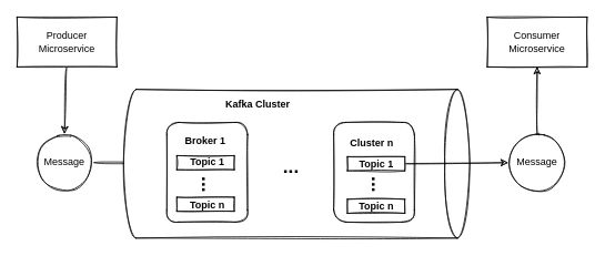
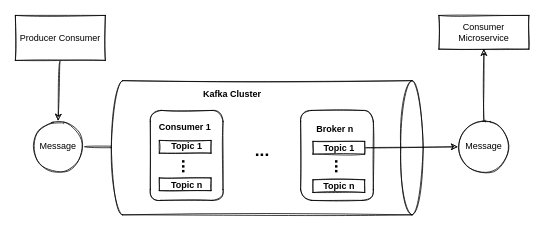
  <mxCell id="0" />
  <mxCell id="1" parent="0" />
  <mxCell id="2" style="edgeStyle=none;curved=1;rounded=1;sketch=1;html=1;exitX=0.5;exitY=1;exitDx=0;exitDy=0;entryX=0.5;entryY=0;entryDx=0;entryDy=0;fontColor=#000000;strokeColor=#000000;" edge="1" parent="1" source="3" target="5"><mxGeometry relative="1" as="geometry" /></mxCell>
- <mxCell id="3" value="Producer Microservice" style="rounded=0;whiteSpace=wrap;html=1;sketch=1;fillColor=#FFFFFF;strokeColor=#000000;fontColor=#000000;" vertex="1" parent="1"><mxGeometry x="20" y="20" width="120" height="60" as="geometry" /></mxCell>
+ <mxCell id="3" value="Producer Consumer" style="rounded=0;whiteSpace=wrap;html=1;sketch=1;fillColor=#FFFFFF;strokeColor=#000000;fontColor=#000000;" vertex="1" parent="1"><mxGeometry x="20" y="20" width="120" height="60" as="geometry" /></mxCell>
  <mxCell id="4" style="edgeStyle=none;curved=1;rounded=1;sketch=1;html=1;exitX=1;exitY=0.5;exitDx=0;exitDy=0;entryX=0;entryY=0.5;entryDx=0;entryDy=0;fontSize=12;fontColor=#000000;strokeColor=#000000;" edge="1" parent="1" source="5" target="16"><mxGeometry relative="1" as="geometry" /></mxCell>
  <mxCell id="5" value="Message" style="ellipse;whiteSpace=wrap;html=1;aspect=fixed;rounded=1;sketch=1;fontColor=#000000;strokeColor=#000000;fillColor=#FFFFFF;" vertex="1" parent="1"><mxGeometry x="42" y="160.25" width="70" height="70" as="geometry" /></mxCell>
- <mxCell id="6" value="Consumer Microservice" style="rounded=0;whiteSpace=wrap;html=1;sketch=1;fillColor=#FFFFFF;strokeColor=#000000;fontColor=#000000;" vertex="1" parent="1"><mxGeometry x="585" y="20" width="120" height="60" as="geometry" /></mxCell>
+ <mxCell id="6" value="Consumer Microservice" style="rounded=0;whiteSpace=wrap;html=1;sketch=1;fillColor=#FFFFFF;strokeColor=#000000;fontColor=#000000;" vertex="1" parent="1"><mxGeometry x="585" y="20" width="120" height="45" as="geometry" /></mxCell>
  <mxCell id="7" style="edgeStyle=none;curved=1;rounded=1;sketch=1;html=1;exitX=0.5;exitY=0;exitDx=0;exitDy=0;entryX=0.5;entryY=1;entryDx=0;entryDy=0;fontSize=12;fontColor=#000000;strokeColor=#000000;" edge="1" parent="1" source="8" target="6"><mxGeometry relative="1" as="geometry" /></mxCell>
  <mxCell id="8" value="Message" style="ellipse;whiteSpace=wrap;html=1;aspect=fixed;rounded=1;sketch=1;fontColor=#000000;strokeColor=#000000;fillColor=#FFFFFF;" vertex="1" parent="1"><mxGeometry x="610" y="160.25" width="70" height="70" as="geometry" /></mxCell>
  <mxCell id="9" value="" style="shape=cylinder3;whiteSpace=wrap;html=1;boundedLbl=1;backgroundOutline=1;size=15;rounded=1;sketch=1;fontColor=#000000;strokeColor=#000000;fillColor=#FFFFFF;direction=south;" vertex="1" parent="1"><mxGeometry x="148" y="107" width="416" height="179" as="geometry" /></mxCell>
  <mxCell id="10" value="&lt;b&gt;Kafka Cluster&lt;/b&gt;" style="text;html=1;strokeColor=none;fillColor=none;align=center;verticalAlign=middle;whiteSpace=wrap;rounded=0;sketch=1;fontColor=#000000;" vertex="1" parent="1"><mxGeometry x="257.5" y="109.75" width="103" height="30" as="geometry" /></mxCell>
  <mxCell id="11" value="" style="rounded=1;whiteSpace=wrap;html=1;sketch=1;fontColor=#000000;strokeColor=#000000;fillColor=#FFFFFF;direction=south;" vertex="1" parent="1"><mxGeometry x="200" y="146.75" width="97" height="120" as="geometry" /></mxCell>
- <mxCell id="12" value="&lt;b&gt;Broker 1&lt;/b&gt;" style="text;html=1;strokeColor=none;fillColor=none;align=center;verticalAlign=middle;whiteSpace=wrap;rounded=0;sketch=1;fontColor=#000000;" vertex="1" parent="1"><mxGeometry x="194.5" y="153.75" width="103" height="30" as="geometry" /></mxCell>
+ <mxCell id="12" value="&lt;b&gt;Consumer 1&lt;/b&gt;" style="text;html=1;strokeColor=none;fillColor=none;align=center;verticalAlign=middle;whiteSpace=wrap;rounded=0;sketch=1;fontColor=#000000;" vertex="1" parent="1"><mxGeometry x="194.5" y="153.75" width="103" height="30" as="geometry" /></mxCell>
  <mxCell id="13" value="" style="rounded=1;whiteSpace=wrap;html=1;sketch=1;fontColor=#000000;strokeColor=#000000;fillColor=#FFFFFF;direction=south;" vertex="1" parent="1"><mxGeometry x="400.5" y="146.75" width="97" height="120" as="geometry" /></mxCell>
- <mxCell id="14" value="&lt;b&gt;Cluster n&lt;/b&gt;" style="text;html=1;strokeColor=none;fillColor=none;align=center;verticalAlign=middle;whiteSpace=wrap;rounded=0;sketch=1;fontColor=#000000;" vertex="1" parent="1"><mxGeometry x="394.5" y="156.75" width="103" height="30" as="geometry" /></mxCell>
+ <mxCell id="14" value="&lt;b&gt;Broker n&lt;/b&gt;" style="text;html=1;strokeColor=none;fillColor=none;align=center;verticalAlign=middle;whiteSpace=wrap;rounded=0;sketch=1;fontColor=#000000;" vertex="1" parent="1"><mxGeometry x="394.5" y="156.75" width="103" height="30" as="geometry" /></mxCell>
  <mxCell id="15" value="&lt;b&gt;&lt;font style=&quot;font-size: 23px&quot;&gt;...&lt;/font&gt;&lt;/b&gt;" style="text;html=1;strokeColor=none;fillColor=none;align=center;verticalAlign=middle;whiteSpace=wrap;rounded=0;sketch=1;fontColor=#000000;" vertex="1" parent="1"><mxGeometry x="297.5" y="185.25" width="103" height="30" as="geometry" /></mxCell>
  <mxCell id="16" value="" style="rounded=0;whiteSpace=wrap;html=1;sketch=1;fontSize=23;fontColor=#000000;strokeColor=#000000;fillColor=#FFFFFF;align=center;" vertex="1" parent="1"><mxGeometry x="212" y="186.75" width="69" height="17" as="geometry" /></mxCell>
  <mxCell id="17" value="&lt;b&gt;Topic 1&lt;/b&gt;" style="text;html=1;strokeColor=none;fillColor=none;align=center;verticalAlign=middle;whiteSpace=wrap;rounded=0;sketch=1;fontColor=#000000;" vertex="1" parent="1"><mxGeometry x="225.5" y="188" width="46" height="14.5" as="geometry" /></mxCell>
  <mxCell id="18" value="&lt;b&gt;&lt;font style=&quot;font-size: 23px&quot;&gt;...&lt;/font&gt;&lt;/b&gt;" style="text;html=1;strokeColor=none;fillColor=none;align=center;verticalAlign=middle;whiteSpace=wrap;rounded=0;sketch=1;fontColor=#000000;rotation=90;" vertex="1" parent="1"><mxGeometry x="199" y="206.75" width="103" height="30" as="geometry" /></mxCell>
  <mxCell id="19" value="" style="rounded=0;whiteSpace=wrap;html=1;sketch=1;fontSize=23;fontColor=#000000;strokeColor=#000000;fillColor=#FFFFFF;align=center;" vertex="1" parent="1"><mxGeometry x="212" y="236.75" width="69" height="17" as="geometry" /></mxCell>
  <mxCell id="20" value="&lt;b&gt;Topic n&lt;/b&gt;" style="text;html=1;strokeColor=none;fillColor=none;align=center;verticalAlign=middle;whiteSpace=wrap;rounded=0;sketch=1;fontColor=#000000;" vertex="1" parent="1"><mxGeometry x="225.5" y="239.25" width="46" height="14.5" as="geometry" /></mxCell>
  <mxCell id="21" style="edgeStyle=none;curved=1;rounded=1;sketch=1;html=1;exitX=1;exitY=0.5;exitDx=0;exitDy=0;entryX=0;entryY=0.5;entryDx=0;entryDy=0;fontSize=12;fontColor=#000000;strokeColor=#000000;" edge="1" parent="1" source="22" target="8"><mxGeometry relative="1" as="geometry" /></mxCell>
  <mxCell id="22" value="" style="rounded=0;whiteSpace=wrap;html=1;sketch=1;fontSize=23;fontColor=#000000;strokeColor=#000000;fillColor=#FFFFFF;align=center;" vertex="1" parent="1"><mxGeometry x="417" y="188" width="69" height="17" as="geometry" /></mxCell>
  <mxCell id="23" value="" style="rounded=0;whiteSpace=wrap;html=1;sketch=1;fontSize=23;fontColor=#000000;strokeColor=#000000;fillColor=#FFFFFF;align=center;" vertex="1" parent="1"><mxGeometry x="417" y="239.25" width="69" height="17" as="geometry" /></mxCell>
  <mxCell id="24" value="&lt;b&gt;&lt;font style=&quot;font-size: 23px&quot;&gt;...&lt;/font&gt;&lt;/b&gt;" style="text;html=1;strokeColor=none;fillColor=none;align=center;verticalAlign=middle;whiteSpace=wrap;rounded=0;sketch=1;fontColor=#000000;rotation=90;" vertex="1" parent="1"><mxGeometry x="403" y="206.75" width="103" height="30" as="geometry" /></mxCell>
  <mxCell id="25" value="&lt;b&gt;Topic 1&lt;/b&gt;" style="text;html=1;strokeColor=none;fillColor=none;align=center;verticalAlign=middle;whiteSpace=wrap;rounded=0;sketch=1;fontColor=#000000;" vertex="1" parent="1"><mxGeometry x="428.5" y="189.25" width="46" height="14.5" as="geometry" /></mxCell>
  <mxCell id="26" value="&lt;b&gt;Topic n&lt;/b&gt;" style="text;html=1;strokeColor=none;fillColor=none;align=center;verticalAlign=middle;whiteSpace=wrap;rounded=0;sketch=1;fontColor=#000000;" vertex="1" parent="1"><mxGeometry x="428.5" y="240.5" width="46" height="14.5" as="geometry" /></mxCell>
